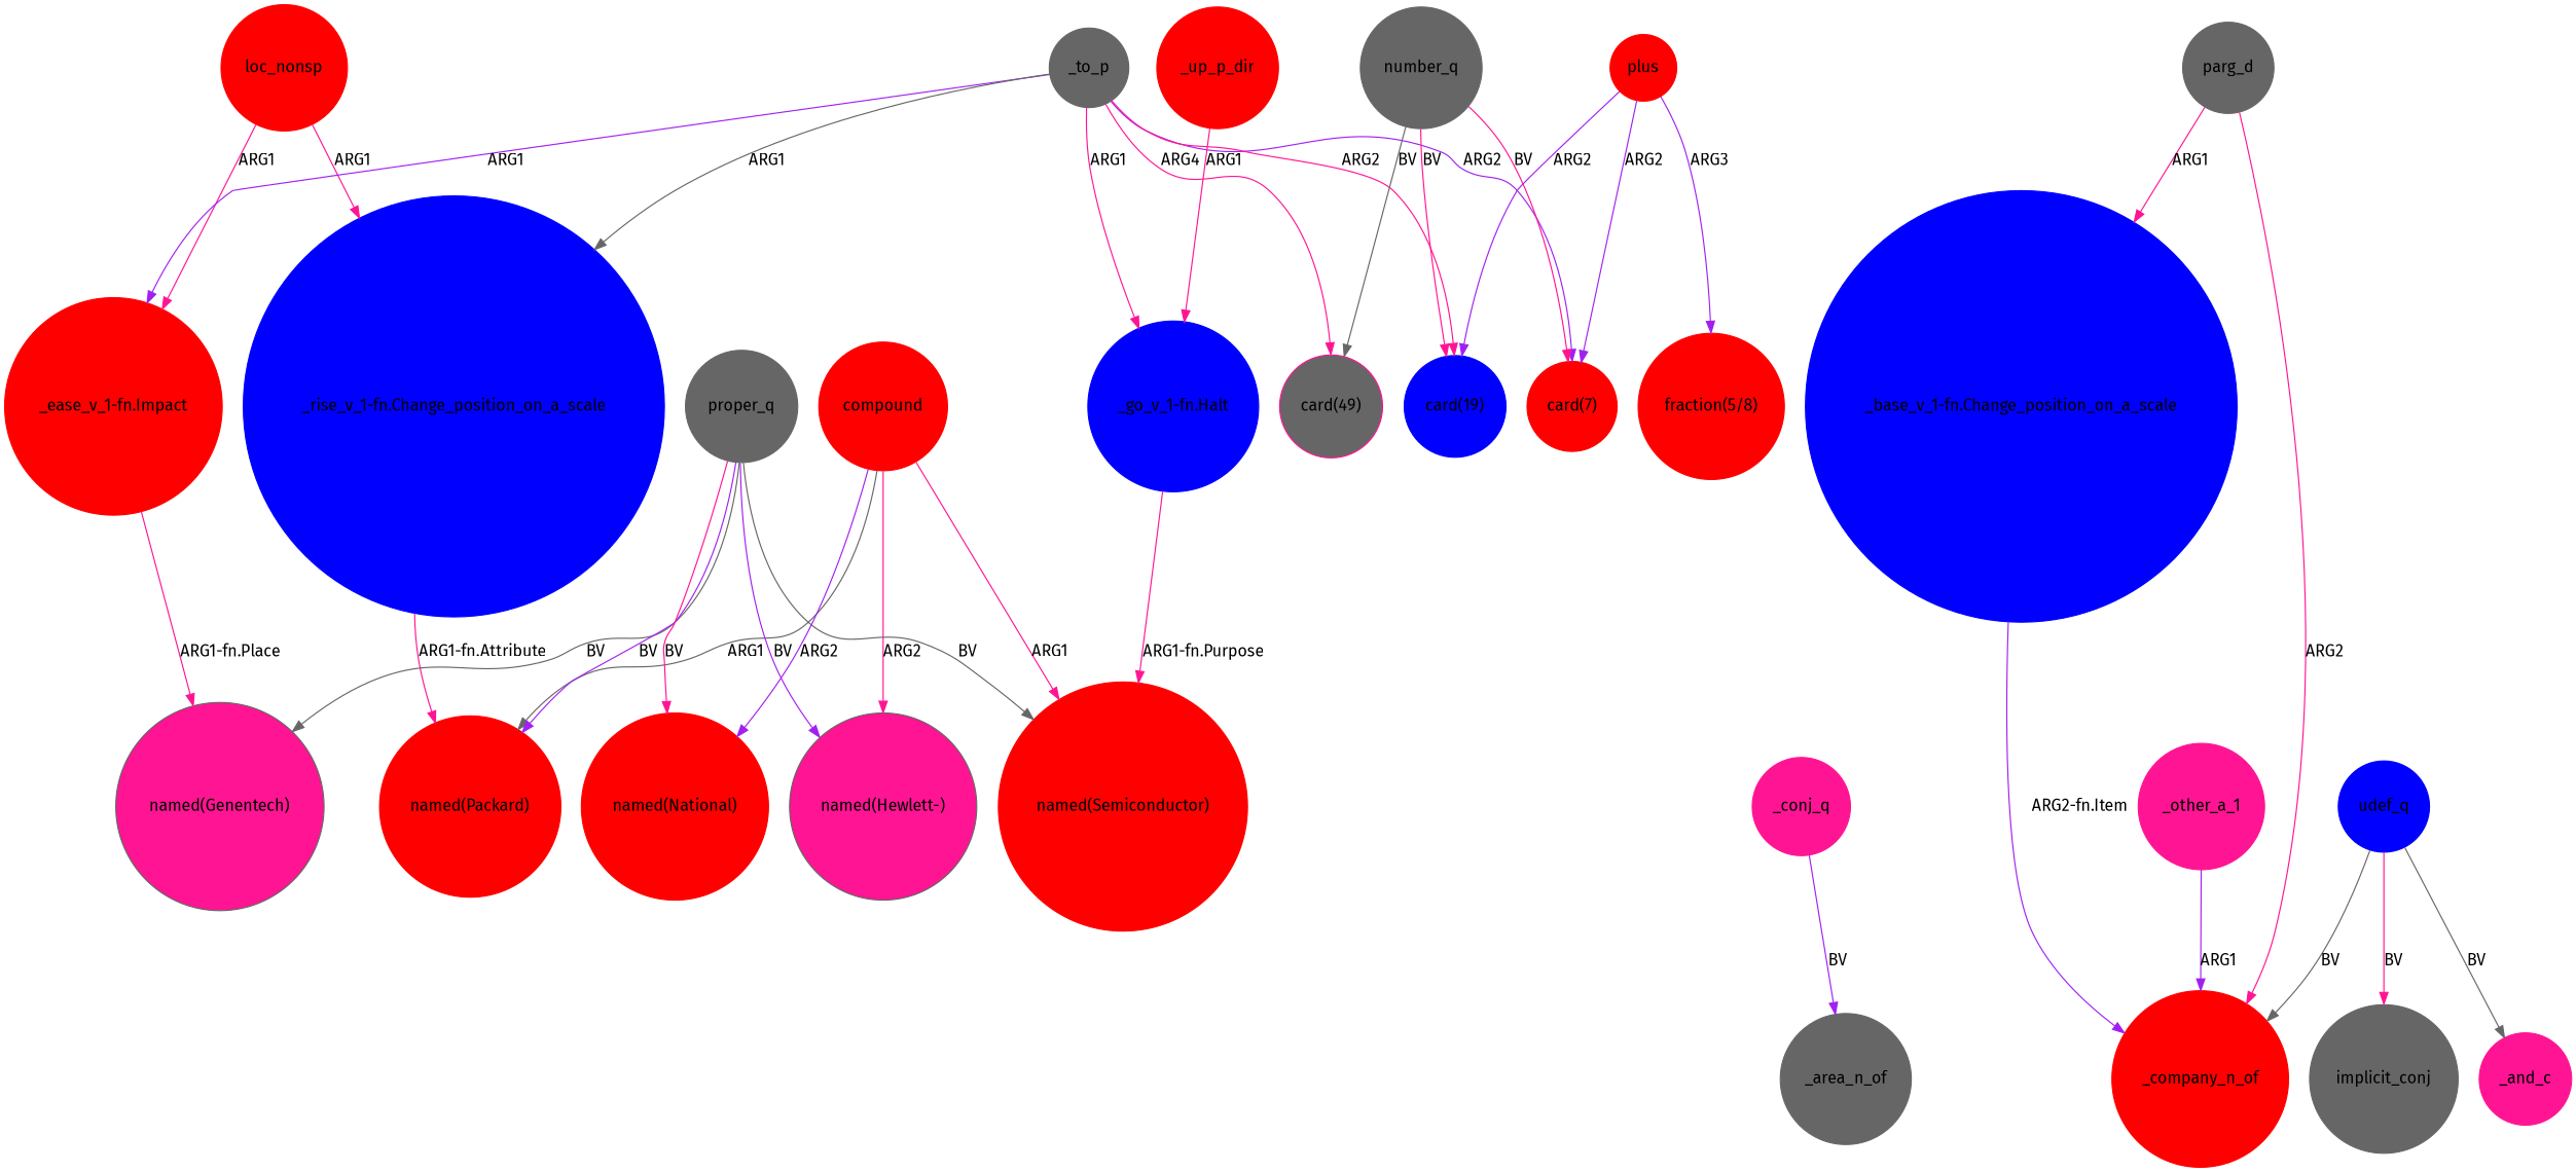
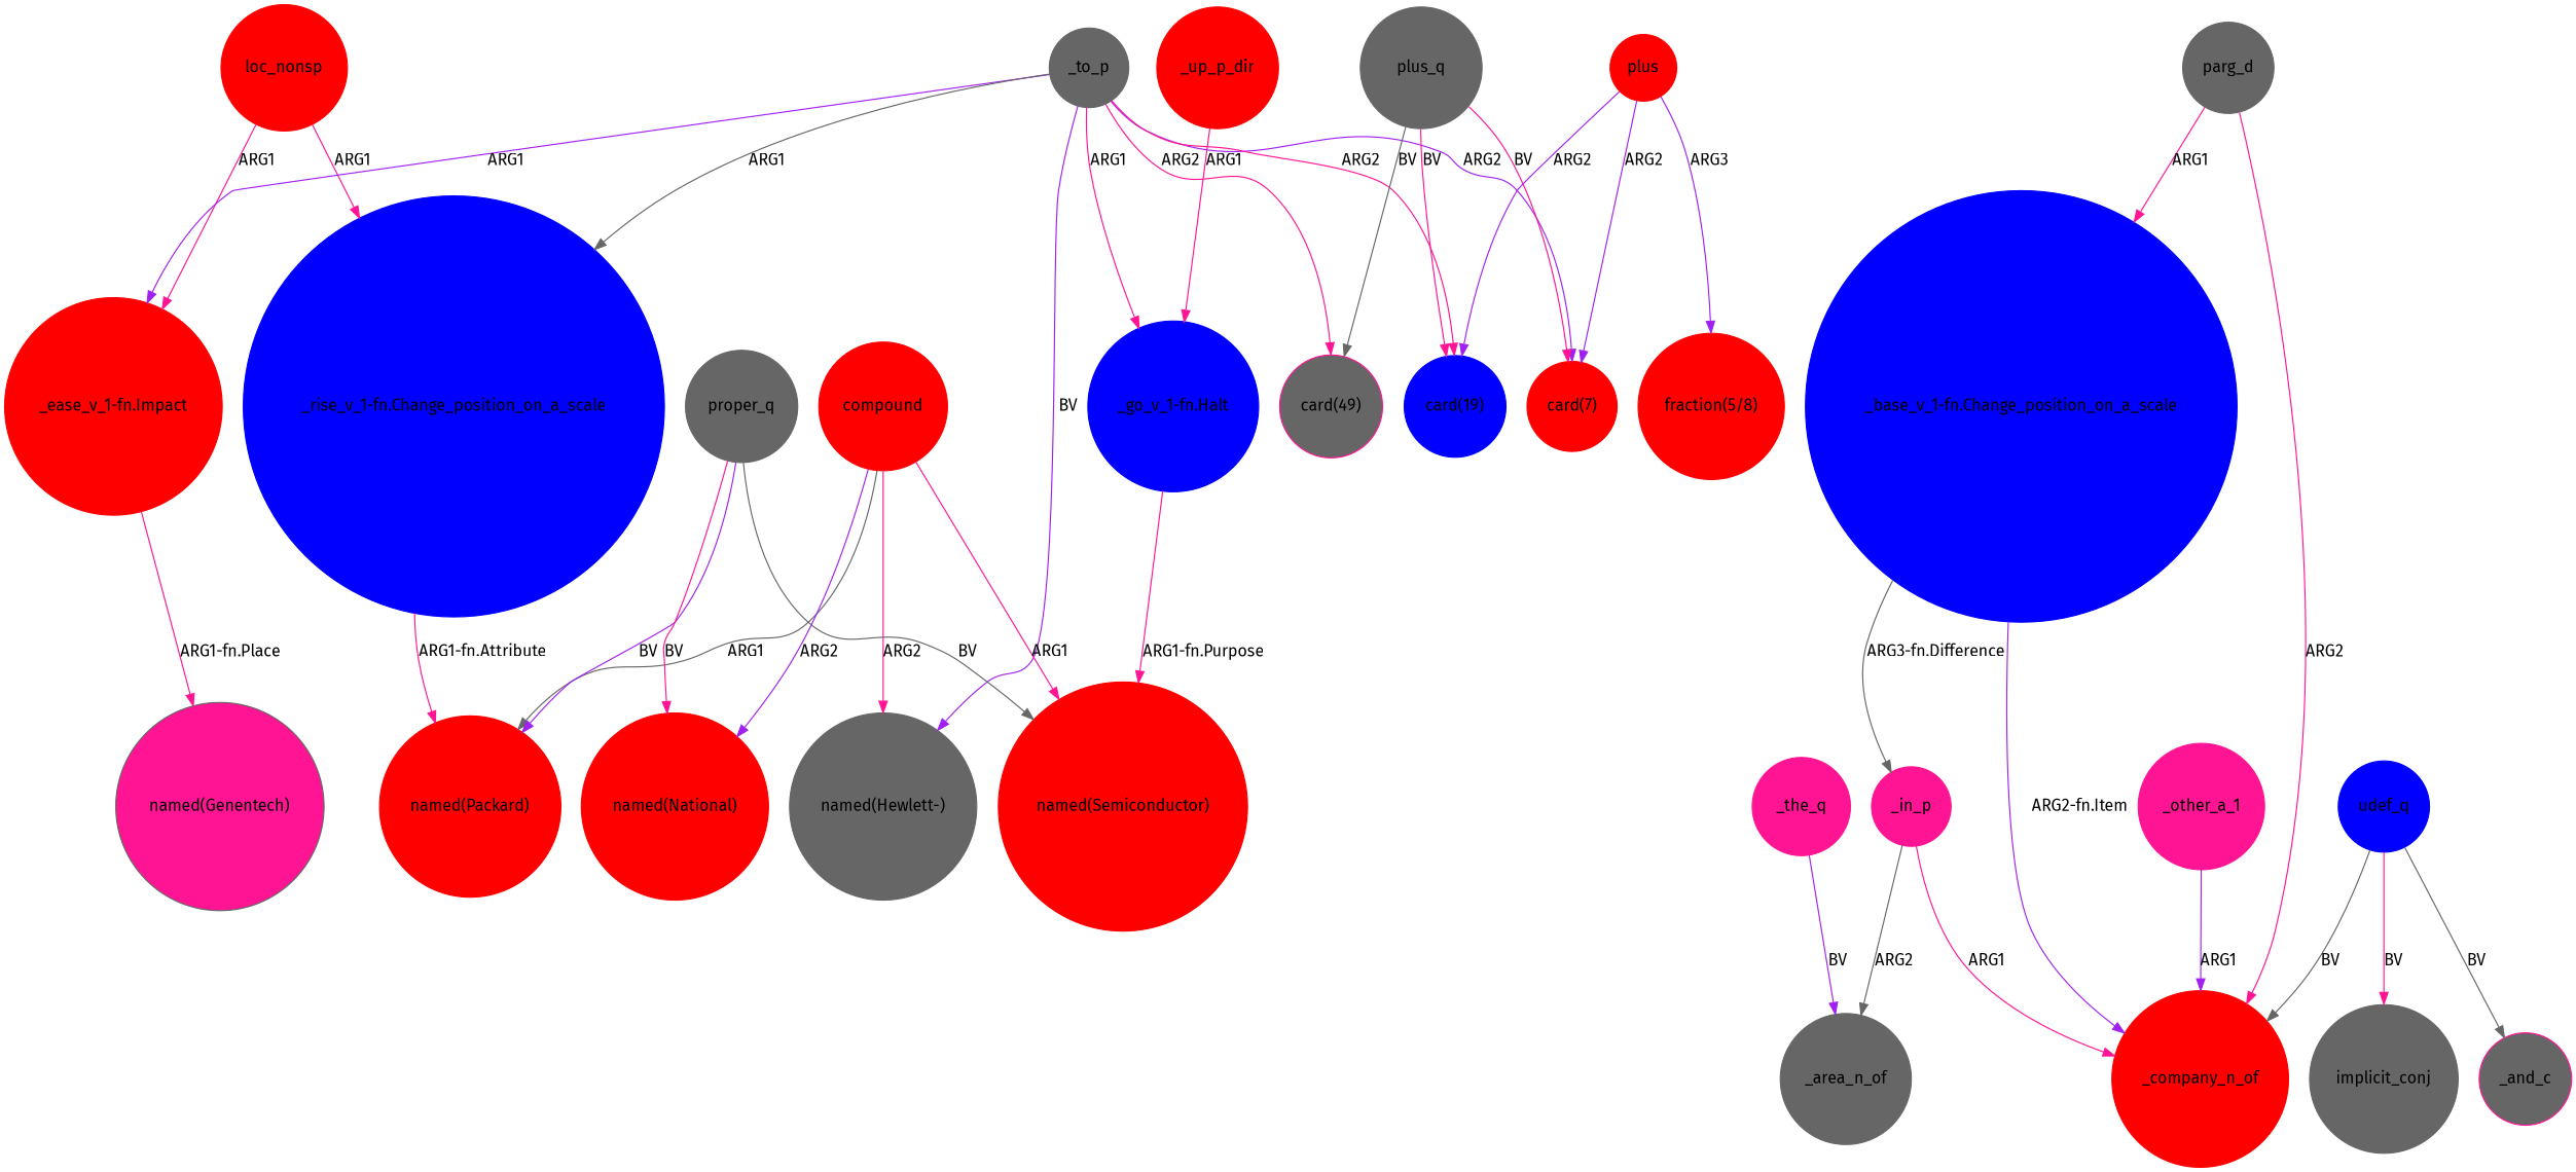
  digraph {
    fontname="Fira Sans"
    node [color=red fontname="Fira Sans" shape=circle style=filled]
    edge [color=deeppink fontname="Fira Sans"]
    loc_nonsp
    "_ease_v_1-fn.Impact"
    "_rise_v_1-fn.Change_position_on_a_scale" [color=blue]
    "named(Genentech)" [color=gray40 fillcolor=deeppink]
    "named(Packard)"
    _to_p [color=gray40]
    "card(7)"
    "card(19)" [color=blue]
    "_go_v_1-fn.Halt" [color=blue]
    "card(49)" [color=deeppink fillcolor=gray40]
    "named(Semiconductor)"
    compound
-   "named(Hewlett-)" [color=gray40 fillcolor=deeppink]
+   "named(Hewlett-)" [color=gray40]
    "named(National)"
-   number_q [color=gray40]
+   number_q [color=gray40 label=plus_q]
    proper_q [color=gray40]
    parg_d [color=gray40]
    "_base_v_1-fn.Change_position_on_a_scale" [color=blue]
    _company_n_of
+   _in_p [color=deeppink]
    _area_n_of [color=gray40]
-   _the_q [color=deeppink label=_conj_q]
+   _the_q [color=deeppink]
    plus
    "fraction(5/8)"
    implicit_conj [color=gray40]
    udef_q [color=blue]
-   _and_c [color=deeppink]
+   _and_c [color=deeppink fillcolor=gray40]
    _up_p_dir
    _other_a_1 [color=deeppink]
    loc_nonsp -> "_ease_v_1-fn.Impact" [label=ARG1]
    loc_nonsp -> "_rise_v_1-fn.Change_position_on_a_scale" [label=ARG1]
    "_ease_v_1-fn.Impact" -> "named(Genentech)" [label="ARG1-fn.Place"]
    "_rise_v_1-fn.Change_position_on_a_scale" -> "named(Packard)" [label="ARG1-fn.Attribute"]
    _to_p -> "_ease_v_1-fn.Impact" [color=purple label=ARG1]
    _to_p -> "_rise_v_1-fn.Change_position_on_a_scale" [color=gray40 label=ARG1]
    _to_p -> "card(7)" [color=purple label=ARG2]
    _to_p -> "card(19)" [label=ARG2]
    _to_p -> "_go_v_1-fn.Halt" [label=ARG1]
-   _to_p -> "card(49)" [label=ARG4]
+   _to_p -> "card(49)" [label=ARG2]
    "_go_v_1-fn.Halt" -> "named(Semiconductor)" [label="ARG1-fn.Purpose"]
    compound -> "named(Packard)" [color=gray40 label=ARG1]
    compound -> "named(Semiconductor)" [label=ARG1]
    compound -> "named(Hewlett-)" [label=ARG2]
    compound -> "named(National)" [color=purple label=ARG2]
    number_q -> "card(7)" [label=BV]
    number_q -> "card(19)" [label=BV]
    number_q -> "card(49)" [color=gray40 label=BV]
-   proper_q -> "named(Genentech)" [color=gray40 label=BV]
    proper_q -> "named(Packard)" [color=purple label=BV]
    proper_q -> "named(Semiconductor)" [color=gray40 label=BV]
-   proper_q -> "named(Hewlett-)" [color=purple label=BV]
+   _to_p -> "named(Hewlett-)" [color=purple label=BV]
    proper_q -> "named(National)" [label=BV]
    parg_d -> "_base_v_1-fn.Change_position_on_a_scale" [label=ARG1]
    parg_d -> _company_n_of [label=ARG2]
    "_base_v_1-fn.Change_position_on_a_scale" -> _company_n_of [color=purple label="ARG2-fn.Item"]
+   "_base_v_1-fn.Change_position_on_a_scale" -> _in_p [color=gray40 label="ARG3-fn.Difference"]
+   _in_p -> _company_n_of [label=ARG1]
+   _in_p -> _area_n_of [color=gray40 label=ARG2]
    _the_q -> _area_n_of [color=purple label=BV]
    plus -> "card(7)" [color=purple label=ARG2]
    plus -> "card(19)" [color=purple label=ARG2]
    plus -> "fraction(5/8)" [color=purple label=ARG3]
    udef_q -> _company_n_of [color=gray40 label=BV]
    udef_q -> implicit_conj [label=BV]
    udef_q -> _and_c [color=gray40 label=BV]
    _up_p_dir -> "_go_v_1-fn.Halt" [label=ARG1]
    _other_a_1 -> _company_n_of [color=purple label=ARG1]
  }
